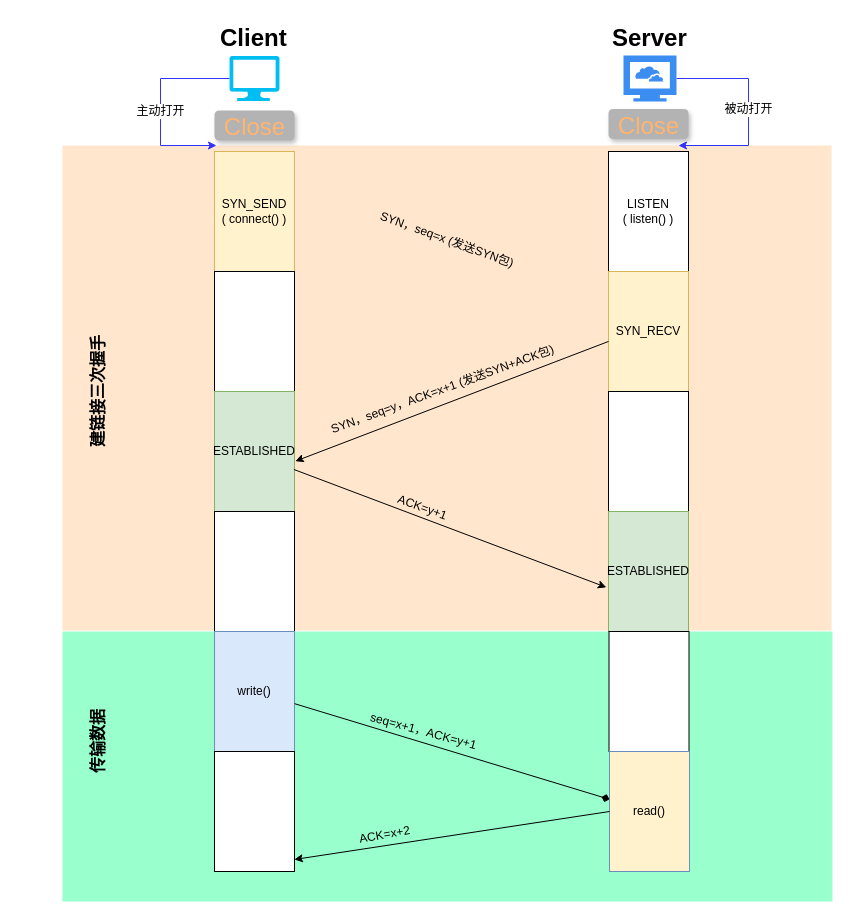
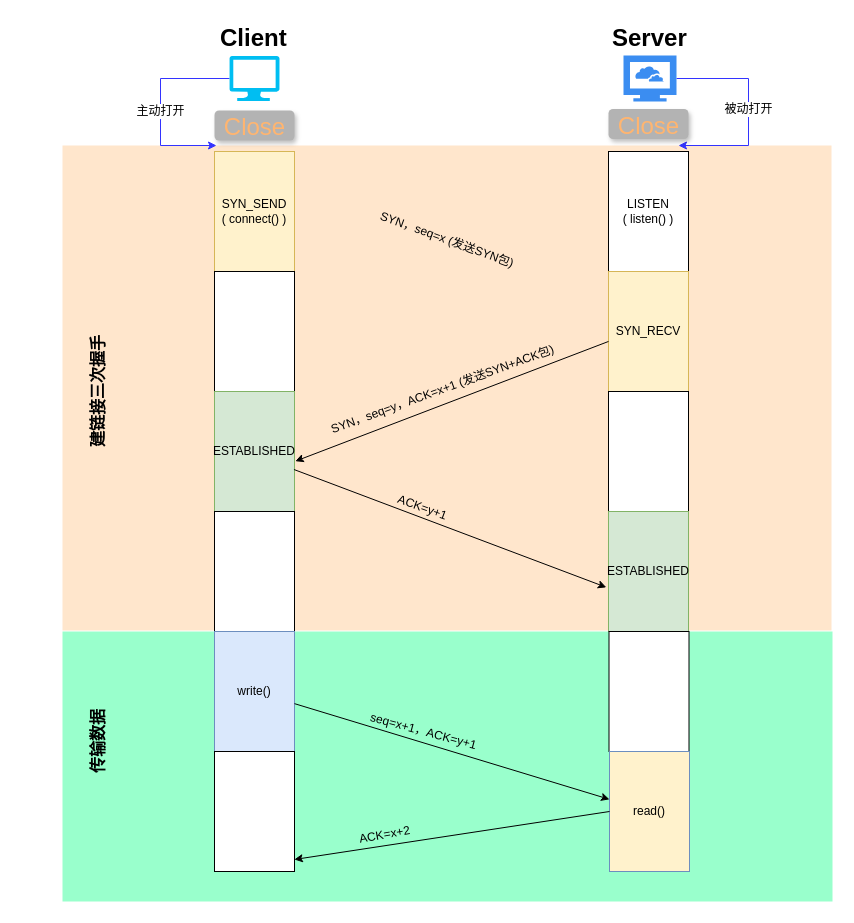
  <mxCell id="0" />
  <mxCell id="1" parent="0" />
  <mxCell id="2" value="" style="rounded=0;whiteSpace=wrap;html=1;labelBackgroundColor=none;fillColor=#99FFCC;fontSize=16;strokeColor=none;fontColor=#333333;" parent="1" vertex="1"><mxGeometry x="62" y="631" width="770" height="270" as="geometry" /></mxCell>
  <mxCell id="3" value="" style="rounded=0;whiteSpace=wrap;html=1;fillColor=#FFE6CC;strokeColor=none;fontColor=#333333;" parent="1" vertex="1"><mxGeometry x="62" y="145" width="769" height="485" as="geometry" /></mxCell>
  <mxCell id="4" value="Client" style="text;html=1;resizable=0;points=[];autosize=1;align=left;verticalAlign=top;spacingTop=-4;fontStyle=1;fontSize=24;" parent="1" vertex="1"><mxGeometry x="218" y="20.5" width="50" height="20" as="geometry" /></mxCell>
  <mxCell id="5" value="Server" style="text;html=1;resizable=0;points=[];autosize=1;align=left;verticalAlign=top;spacingTop=-4;fontStyle=1;fontSize=24;" parent="1" vertex="1"><mxGeometry x="610" y="20.5" width="90" height="30" as="geometry" /></mxCell>
  <mxCell id="6" style="edgeStyle=orthogonalEdgeStyle;rounded=0;orthogonalLoop=1;jettySize=auto;html=1;fillColor=#dae8fc;strokeColor=#3333FF;" parent="1" source="8" edge="1"><mxGeometry relative="1" as="geometry"><mxPoint x="216" y="145" as="targetPoint" /><Array as="points"><mxPoint x="160" y="78" /><mxPoint x="160" y="145" /></Array></mxGeometry></mxCell>
  <mxCell id="7" value="主动打开" style="text;html=1;resizable=0;points=[];align=center;verticalAlign=middle;labelBackgroundColor=#ffffff;" parent="6" vertex="1" connectable="0"><mxGeometry x="0.049" y="-1" relative="1" as="geometry"><mxPoint as="offset" /></mxGeometry></mxCell>
  <mxCell id="8" value="" style="verticalLabelPosition=bottom;html=1;verticalAlign=top;align=center;strokeColor=none;fillColor=#00BEF2;shape=mxgraph.azure.computer;pointerEvents=1;fontSize=24;" parent="1" vertex="1"><mxGeometry x="229" y="55.5" width="50" height="45" as="geometry" /></mxCell>
  <mxCell id="9" style="edgeStyle=orthogonalEdgeStyle;rounded=0;orthogonalLoop=1;jettySize=auto;html=1;strokeColor=#3333FF;" parent="1" source="11" edge="1"><mxGeometry relative="1" as="geometry"><mxPoint x="678" y="145" as="targetPoint" /><Array as="points"><mxPoint x="748" y="78" /><mxPoint x="748" y="145" /></Array></mxGeometry></mxCell>
  <mxCell id="10" value="被动打开" style="text;html=1;resizable=0;points=[];align=center;verticalAlign=middle;labelBackgroundColor=#ffffff;" parent="9" vertex="1" connectable="0"><mxGeometry x="-0.025" y="-1" relative="1" as="geometry"><mxPoint as="offset" /></mxGeometry></mxCell>
  <mxCell id="11" value="" style="html=1;aspect=fixed;strokeColor=none;shadow=0;align=center;verticalAlign=top;fillColor=#3B8DF1;shape=mxgraph.gcp2.cloud_computer;fontSize=24;" parent="1" vertex="1"><mxGeometry x="623" y="55" width="53" height="46" as="geometry" /></mxCell>
  <mxCell id="12" value="Close" style="text;html=1;resizable=0;points=[];autosize=1;align=center;verticalAlign=top;spacingTop=-4;fontSize=24;fillColor=#B3B3B3;fontColor=#FFB570;labelBorderColor=none;labelBackgroundColor=none;shadow=1;rounded=1;" parent="1" vertex="1"><mxGeometry x="214" y="110" width="80" height="30" as="geometry" /></mxCell>
  <mxCell id="13" value="" style="group" parent="1" vertex="1" connectable="0"><mxGeometry x="214" y="110" width="80" height="761" as="geometry" /></mxCell>
  <mxCell id="14" value="" style="group" parent="13" vertex="1" connectable="0"><mxGeometry width="80" height="641" as="geometry" /></mxCell>
  <mxCell id="15" value="" style="group" parent="14" vertex="1" connectable="0"><mxGeometry width="80" height="521" as="geometry" /></mxCell>
  <mxCell id="16" value="" style="group" parent="15" vertex="1" connectable="0"><mxGeometry y="41" width="80" height="480" as="geometry" /></mxCell>
  <mxCell id="17" value="SYN_SEND&lt;br&gt;( connect() )&lt;br&gt;" style="rounded=0;whiteSpace=wrap;html=1;fillColor=#fff2cc;strokeColor=#d6b656;" parent="16" vertex="1"><mxGeometry width="80" height="120" as="geometry" /></mxCell>
  <mxCell id="18" value="" style="rounded=0;whiteSpace=wrap;html=1;" parent="16" vertex="1"><mxGeometry y="120" width="80" height="120" as="geometry" /></mxCell>
  <mxCell id="19" value="ESTABLISHED" style="rounded=0;whiteSpace=wrap;html=1;fillColor=#d5e8d4;strokeColor=#82b366;" parent="16" vertex="1"><mxGeometry y="240" width="80" height="120" as="geometry" /></mxCell>
  <mxCell id="20" value="" style="rounded=0;whiteSpace=wrap;html=1;" parent="16" vertex="1"><mxGeometry y="360" width="80" height="120" as="geometry" /></mxCell>
  <mxCell id="21" value="write()" style="rounded=0;whiteSpace=wrap;html=1;fillColor=#dae8fc;strokeColor=#6c8ebf;" parent="14" vertex="1"><mxGeometry y="521" width="80" height="120" as="geometry" /></mxCell>
  <mxCell id="22" value="" style="rounded=0;whiteSpace=wrap;html=1;" parent="13" vertex="1"><mxGeometry y="641" width="80" height="120" as="geometry" /></mxCell>
  <mxCell id="23" value="" style="group" parent="1" vertex="1" connectable="0"><mxGeometry x="608" y="110" width="94" height="761" as="geometry" /></mxCell>
  <mxCell id="24" value="" style="group" parent="23" vertex="1" connectable="0"><mxGeometry width="94" height="641" as="geometry" /></mxCell>
  <mxCell id="25" value="" style="group;shadow=1;rounded=1;" parent="24" vertex="1" connectable="0"><mxGeometry width="94" height="521" as="geometry" /></mxCell>
  <mxCell id="26" value="" style="group" parent="25" vertex="1" connectable="0"><mxGeometry y="41" width="80" height="480" as="geometry" /></mxCell>
  <mxCell id="27" value="LISTEN&lt;br&gt;( listen() )" style="rounded=0;whiteSpace=wrap;html=1;" parent="26" vertex="1"><mxGeometry width="80" height="120" as="geometry" /></mxCell>
  <mxCell id="28" value="SYN_RECV" style="rounded=0;whiteSpace=wrap;html=1;fillColor=#fff2cc;strokeColor=#d6b656;" parent="26" vertex="1"><mxGeometry y="120" width="80" height="120" as="geometry" /></mxCell>
  <mxCell id="29" value="" style="rounded=0;whiteSpace=wrap;html=1;" parent="26" vertex="1"><mxGeometry y="240" width="80" height="120" as="geometry" /></mxCell>
  <mxCell id="30" value="&lt;span style=&quot;white-space: normal&quot;&gt;ESTABLISHED&lt;/span&gt;" style="rounded=0;whiteSpace=wrap;html=1;fillColor=#d5e8d4;strokeColor=#82b366;" parent="26" vertex="1"><mxGeometry y="360" width="80" height="120" as="geometry" /></mxCell>
  <mxCell id="31" value="Close" style="text;html=1;resizable=0;points=[];autosize=1;align=center;verticalAlign=top;spacingTop=-4;fontSize=24;fillColor=#B3B3B3;fontColor=#FFB570;labelBorderColor=none;labelBackgroundColor=none;rounded=1;shadow=1;" parent="25" vertex="1"><mxGeometry y="-1.5" width="80" height="30" as="geometry" /></mxCell>
  <mxCell id="32" value="" style="rounded=0;whiteSpace=wrap;html=1;" parent="24" vertex="1"><mxGeometry x="0.5" y="521" width="80" height="120" as="geometry" /></mxCell>
  <mxCell id="33" value="read()" style="rounded=0;whiteSpace=wrap;html=1;fillColor=#fff2cc;strokeColor=#6c8ebf;" parent="23" vertex="1"><mxGeometry x="1" y="641" width="80" height="120" as="geometry" /></mxCell>
  <mxCell id="34" value="SYN，seq=x (发送SYN包)" style="text;html=1;resizable=0;points=[];autosize=1;align=left;verticalAlign=top;spacingTop=-4;rotation=20;" parent="1" vertex="1"><mxGeometry x="375" y="234" width="168" height="14" as="geometry" /></mxCell>
  <mxCell id="35" value="" style="endArrow=classic;html=1;strokeColor=#000000;exitX=0;exitY=0.583;exitDx=0;exitDy=0;exitPerimeter=0;entryX=1.01;entryY=0.581;entryDx=0;entryDy=0;entryPerimeter=0;" parent="1" source="28" target="19" edge="1"><mxGeometry width="50" height="50" relative="1" as="geometry"><mxPoint x="309.52" y="220.92" as="sourcePoint" /><mxPoint x="356" y="453" as="targetPoint" /></mxGeometry></mxCell>
  <mxCell id="36" value="SYN，seq=y，ACK=x+1 (发送SYN+ACK包)" style="text;html=1;resizable=0;points=[];autosize=1;align=left;verticalAlign=top;spacingTop=-4;rotation=-20;" parent="1" vertex="1"><mxGeometry x="320.5" y="377" width="252" height="14" as="geometry" /></mxCell>
  <mxCell id="37" value="" style="endArrow=classic;html=1;strokeColor=#000000;exitX=0.993;exitY=0.65;exitDx=0;exitDy=0;exitPerimeter=0;entryX=-0.027;entryY=0.632;entryDx=0;entryDy=0;entryPerimeter=0;" parent="1" source="19" target="30" edge="1"><mxGeometry width="50" height="50" relative="1" as="geometry"><mxPoint x="622" y="354.96" as="sourcePoint" /><mxPoint x="580" y="593" as="targetPoint" /></mxGeometry></mxCell>
  <mxCell id="38" value="ACK=y+1" style="text;html=1;resizable=0;points=[];align=center;verticalAlign=middle;labelBackgroundColor=none;rotation=20;" parent="37" vertex="1" connectable="0"><mxGeometry x="-0.187" y="2" relative="1" as="geometry"><mxPoint y="-9" as="offset" /></mxGeometry></mxCell>
  <mxCell id="39" value="建链接三次握手" style="text;html=1;strokeColor=none;fillColor=none;align=center;verticalAlign=middle;whiteSpace=wrap;rounded=0;rotation=-90;fontSize=16;fontStyle=1" parent="1" vertex="1"><mxGeometry x="20" y="381" width="154" height="20" as="geometry" /></mxCell>
  <mxCell id="40" value="传输数据" style="text;html=1;strokeColor=none;fillColor=none;align=center;verticalAlign=middle;whiteSpace=wrap;rounded=0;rotation=-90;fontSize=16;fontStyle=1" parent="1" vertex="1"><mxGeometry x="20" y="731" width="154" height="20" as="geometry" /></mxCell>
- <mxCell id="41" value="" style="endArrow=diamond;html=1;strokeColor=#000000;" parent="1" source="21" target="33" edge="1"><mxGeometry width="50" height="50" relative="1" as="geometry"><mxPoint x="310.44" y="682" as="sourcePoint" /><mxPoint x="622.84" y="799.84" as="targetPoint" /></mxGeometry></mxCell>
+ <mxCell id="41" value="" style="endArrow=classic;html=1;strokeColor=#000000;" parent="1" source="21" target="33" edge="1"><mxGeometry width="50" height="50" relative="1" as="geometry"><mxPoint x="310.44" y="682" as="sourcePoint" /><mxPoint x="622.84" y="799.84" as="targetPoint" /></mxGeometry></mxCell>
  <mxCell id="42" value="seq=x+1，ACK=y+1" style="text;html=1;resizable=0;points=[];align=center;verticalAlign=middle;labelBackgroundColor=none;rotation=15;" parent="41" vertex="1" connectable="0"><mxGeometry x="-0.187" y="2" relative="1" as="geometry"><mxPoint y="-10" as="offset" /></mxGeometry></mxCell>
  <mxCell id="43" value="" style="endArrow=classic;html=1;strokeColor=#000000;exitX=0;exitY=0.5;exitDx=0;exitDy=0;entryX=0.998;entryY=0.9;entryDx=0;entryDy=0;entryPerimeter=0;" parent="1" source="33" target="22" edge="1"><mxGeometry width="50" height="50" relative="1" as="geometry"><mxPoint x="607" y="760.96" as="sourcePoint" /><mxPoint x="293.8" y="880.72" as="targetPoint" /></mxGeometry></mxCell>
  <mxCell id="44" value="ACK=x+2" style="text;html=1;resizable=0;points=[];autosize=1;align=left;verticalAlign=top;spacingTop=-4;rotation=-10;" parent="1" vertex="1"><mxGeometry x="356" y="823" width="70" height="14" as="geometry" /></mxCell>
